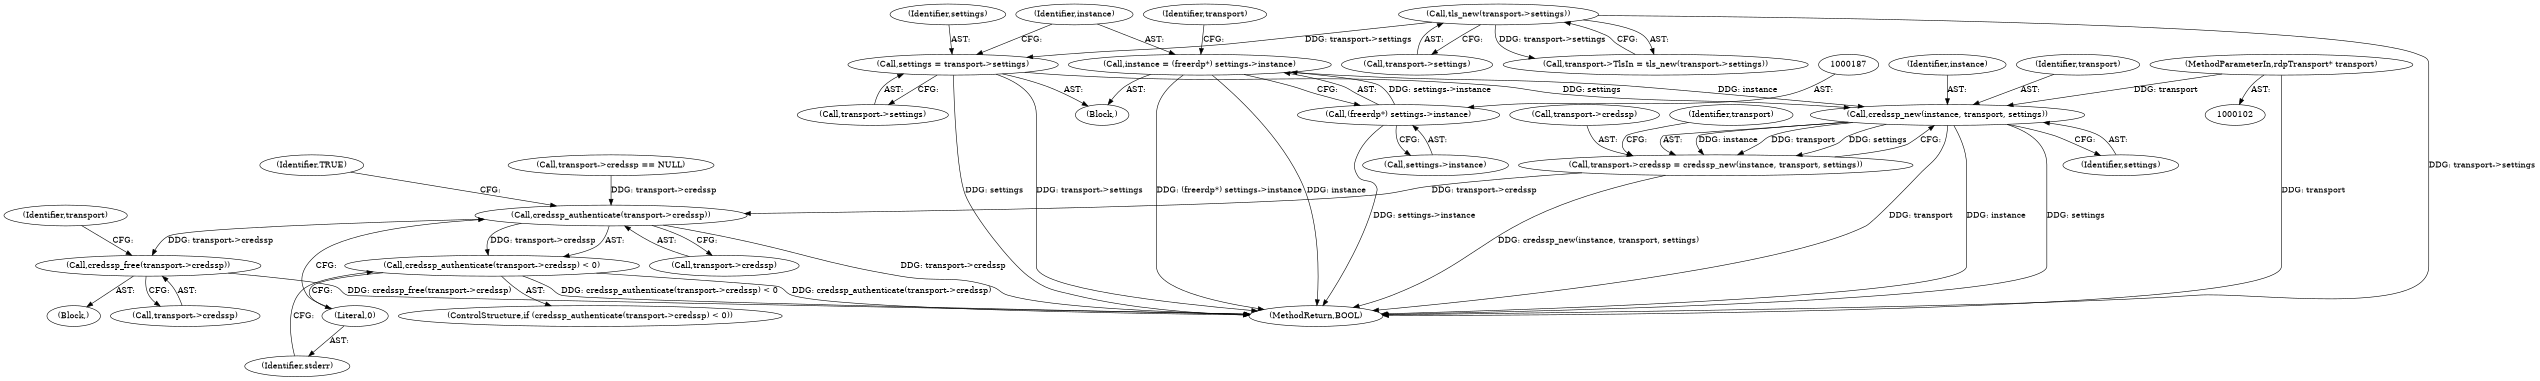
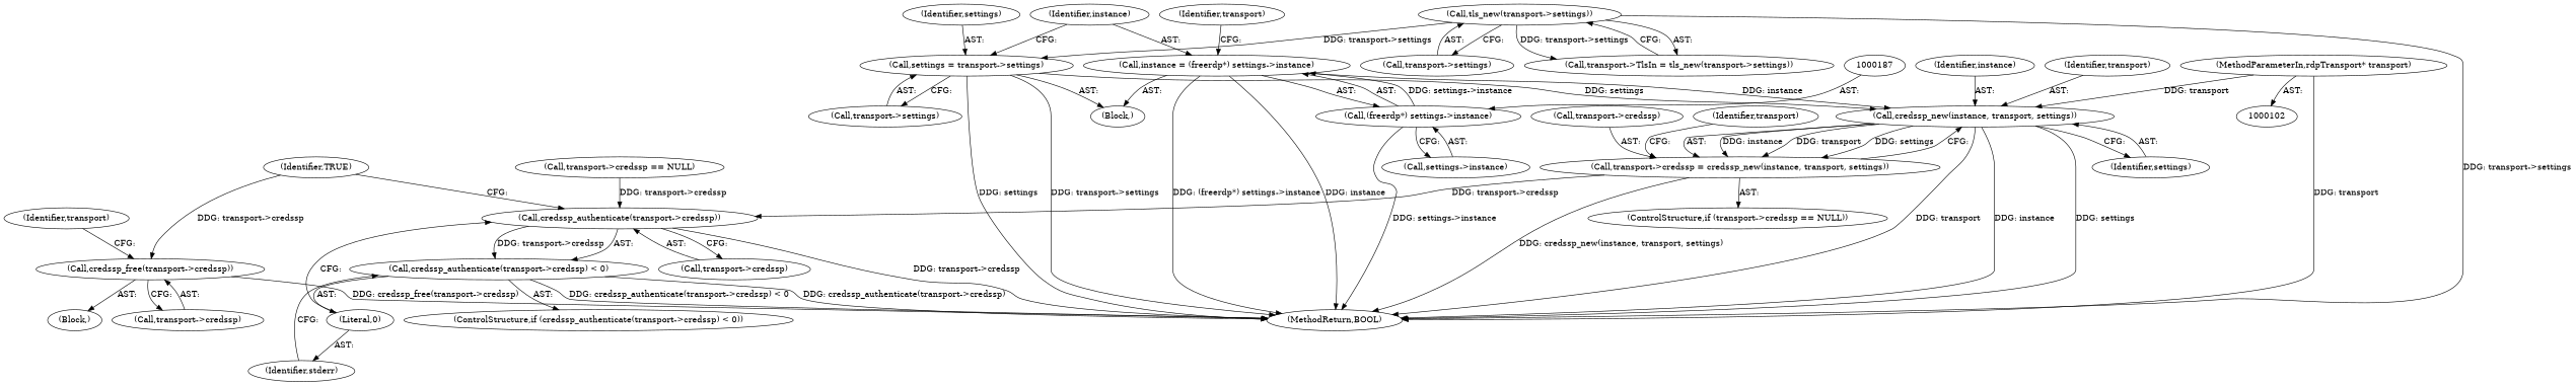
  digraph {
    n1 [label="(Call,credssp_new(instance, transport, settings))"]
    n2 [label="(Call,transport->credssp = credssp_new(instance, transport, settings))"]
    n3 [label="(Identifier,settings)"]
    n4 [label="(MethodReturn,BOOL)"]
    n5 [label="(Call,credssp_authenticate(transport->credssp))"]
+   n6 [label="(ControlStructure,if (transport->credssp == NULL))"]
    n7 [label="(Call,instance = (freerdp*) settings->instance)"]
    n8 [label="(Call,(freerdp*) settings->instance)"]
    n9 [label="(Block,)"]
    n10 [label="(Call,settings->instance)"]
    n11 [label="(MethodParameterIn,rdpTransport* transport)"]
    1000102
    n13 [label="(Call,settings = transport->settings)"]
    n14 [label="(Call,transport->settings)"]
    n15 [label="(Call,tls_new(transport->settings))"]
    n16 [label="(Call,transport->TlsIn = tls_new(transport->settings))"]
    n17 [label="(Call,transport->settings)"]
    n18 [label="(Call,credssp_authenticate(transport->credssp) < 0)"]
    n19 [label="(Call,credssp_free(transport->credssp))"]
    n20 [label="(Call,transport->credssp)"]
    n21 [label="(Literal,0)"]
    n22 [label="(ControlStructure,if (credssp_authenticate(transport->credssp) < 0))"]
    n23 [label="(Call,transport->credssp)"]
    n24 [label="(Block,)"]
    n25 [label="(Identifier,stderr)"]
    n26 [label="(Identifier,instance)"]
    n27 [label="(Call,transport->credssp)"]
    n28 [label="(Identifier,instance)"]
    n29 [label="(Identifier,transport)"]
    n30 [label="(Identifier,transport)"]
    n31 [label="(Identifier,transport)"]
    n32 [label="(Call,transport->credssp == NULL)"]
    n33 [label="(Identifier,transport)"]
    n34 [label="(Identifier,settings)"]
    n35 [label="(Identifier,TRUE)"]
    1000187
    n1 -> n2 [label="AST: "]
    n1 -> n2 [label="DDG: instance"]
    n1 -> n2 [label="DDG: transport"]
    n1 -> n2 [label="DDG: settings"]
    n1 -> n3 [label="CFG: "]
    n1 -> n4 [label="DDG: transport"]
    n1 -> n4 [label="DDG: instance"]
    n1 -> n4 [label="DDG: settings"]
    n2 -> n1 [label="CFG: "]
    n2 -> n4 [label="DDG: credssp_new(instance, transport, settings)"]
    n2 -> n5 [label="DDG: transport->credssp"]
+   n2 -> n6 [label="AST: "]
    n3 -> n1 [label="AST: "]
    n5 -> n4 [label="DDG: transport->credssp"]
    n5 -> n18 [label="AST: "]
    n5 -> n18 [label="DDG: transport->credssp"]
-   n5 -> n19 [label="DDG: transport->credssp"]
+   n35 -> n19 [label="DDG: transport->credssp"]
    n5 -> n20 [label="CFG: "]
    n7 -> n1 [label="DDG: instance"]
    n7 -> n4 [label="DDG: instance"]
    n7 -> n4 [label="DDG: (freerdp*) settings->instance"]
-   n7 -> n8 [label="CFG: "]
+   n7 -> n8 [label="AST: "]
    n7 -> n9 [label="AST: "]
    n8 -> n4 [label="DDG: settings->instance"]
    n8 -> n7 [label="AST: "]
    n8 -> n7 [label="DDG: settings->instance"]
    n8 -> n10 [label="CFG: "]
    n10 -> n8 [label="AST: "]
    n11 -> n1 [label="DDG: transport"]
    n11 -> n4 [label="DDG: transport"]
    n11 -> 1000102 [label="AST: "]
    n13 -> n1 [label="DDG: settings"]
    n13 -> n4 [label="DDG: transport->settings"]
    n13 -> n4 [label="DDG: settings"]
    n13 -> n9 [label="AST: "]
    n13 -> n14 [label="CFG: "]
    n14 -> n13 [label="AST: "]
    n15 -> n4 [label="DDG: transport->settings"]
    n15 -> n13 [label="DDG: transport->settings"]
    n15 -> n16 [label="AST: "]
    n15 -> n16 [label="DDG: transport->settings"]
    n15 -> n17 [label="CFG: "]
    n16 -> n15 [label="CFG: "]
    n17 -> n15 [label="AST: "]
    n18 -> n4 [label="DDG: credssp_authenticate(transport->credssp) < 0"]
    n18 -> n4 [label="DDG: credssp_authenticate(transport->credssp)"]
-   n18 -> n21 [label="CFG: "]
+   n18 -> n21 [label="AST: "]
    n18 -> n22 [label="AST: "]
    n19 -> n4 [label="DDG: credssp_free(transport->credssp)"]
    n19 -> n23 [label="CFG: "]
    n19 -> n24 [label="AST: "]
    n20 -> n5 [label="AST: "]
    n21 -> n5 [label="CFG: "]
    n21 -> n25 [label="AST: "]
    n23 -> n19 [label="AST: "]
    n25 -> n18 [label="CFG: "]
    n26 -> n7 [label="AST: "]
    n26 -> n13 [label="CFG: "]
    n27 -> n2 [label="AST: "]
    n28 -> n1 [label="AST: "]
    n29 -> n7 [label="CFG: "]
    n30 -> n1 [label="AST: "]
    n31 -> n2 [label="CFG: "]
    n32 -> n5 [label="DDG: transport->credssp"]
    n33 -> n19 [label="CFG: "]
    n34 -> n13 [label="AST: "]
    n35 -> n5 [label="CFG: "]
    1000187 -> n8 [label="AST: "]
  }
